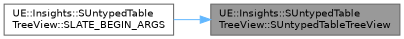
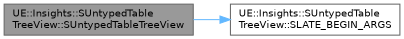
  digraph {
    rankdir=RL
    node [fontname=Helvetica fontsize=10 shape=box style=filled]
    n1 [color=gray40 fillcolor=grey60 fontcolor=black height=0.2 label="UE::Insights::SUntypedTable\lTreeView::SUntypedTableTreeView" width=0.4]
    n2 [color=grey40 fillcolor=white height=0.2 label="UE::Insights::SUntypedTable\lTreeView::SLATE_BEGIN_ARGS" width=0.4]
-   n1 -> n2 [color=steelblue1 dir=back fontname=Helvetica fontsize=10 labelfontname=Helvetica labelfontsize=10 style=solid]
+   n2 -> n1 [color=steelblue1 dir=back fontname=Helvetica fontsize=10 labelfontname=Helvetica labelfontsize=10 style=solid]
  }
